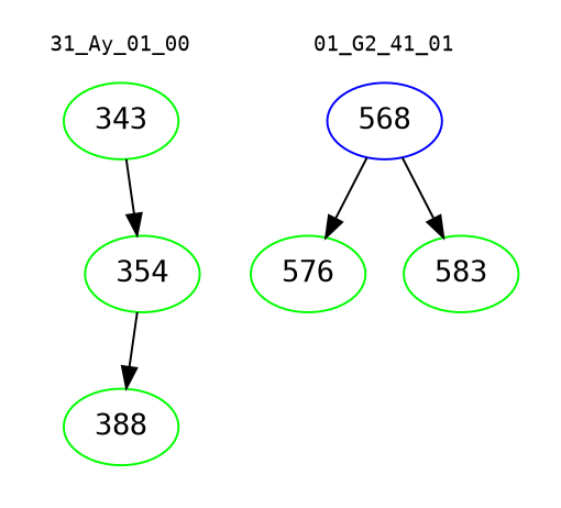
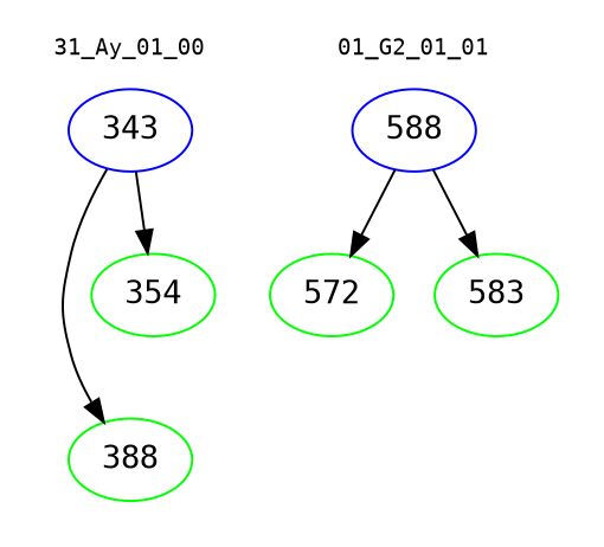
  digraph {
    fontname="DejaVu Sans Mono"
    node [color=green fontname="DejaVu Sans Mono"]
    edge [color=black fontname="DejaVu Sans Mono"]
-   n1 [label=343]
+   n1 [color=blue label=343]
    n2 [label=388]
    n3 [label=354]
-   n4 [color=blue label=568]
-   n5 [label=576]
+   n4 [color=blue label=588]
+   n5 [label=572]
    n6 [label=583]
    subgraph cluster_1 {
      color=white
      fontsize=10
      label="31_Ay_01_00"
      n1
      n2
      n3
    }
    subgraph cluster_2 {
      color=white
      fontsize=10
-     label="01_G2_41_01"
+     label="01_G2_01_01"
      n4
      n5
      n6
    }
-   n3 -> n2
+   n1 -> n2
    n1 -> n3
    n4 -> n5
    n4 -> n6
  }
